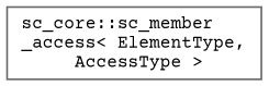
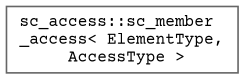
  digraph {
    rankdir=TB
    fontname="Courier Prime"
-   n1 [color=grey40 fillcolor=white fontname="Courier Prime" fontsize=10 height=0.2 label="sc_core::sc_member\l_access\< ElementType,\l AccessType \>" shape=box style=filled width=0.4]
+   n1 [color=grey40 fillcolor=white fontname="Courier Prime" fontsize=10 height=0.2 label="sc_access::sc_member\l_access\< ElementType,\l AccessType \>" shape=box style=filled width=0.4]
  }
